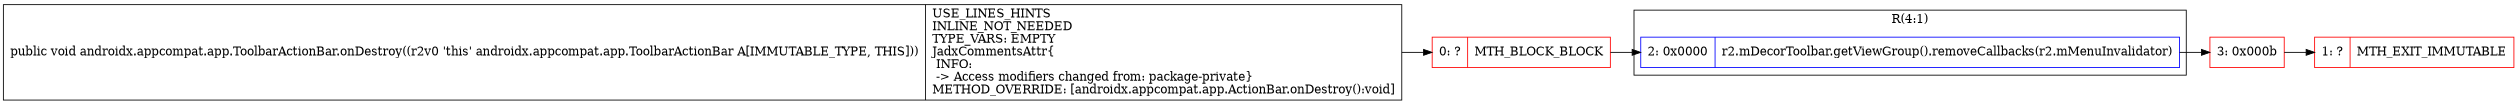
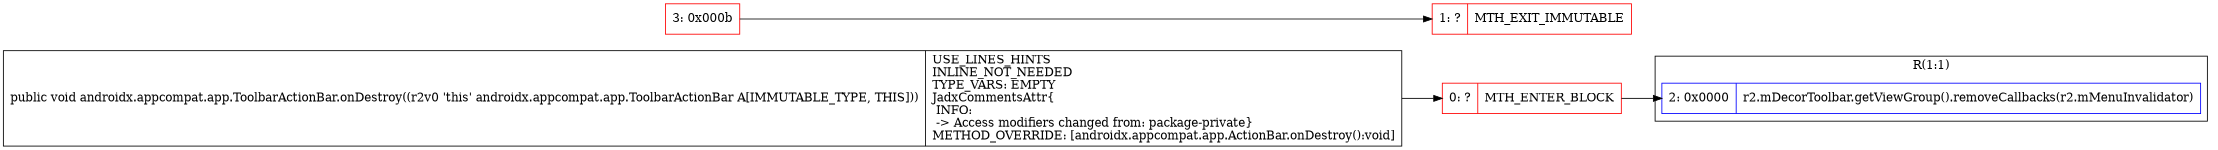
  digraph {
    rankdir=LR
    node [color=red shape=record]
    n1 [color=blue label="{2\:\ 0x0000|r2.mDecorToolbar.getViewGroup().removeCallbacks(r2.mMenuInvalidator)\l}"]
    n2 [label="{3\:\ 0x000b}"]
    n3 [label="{1\:\ ?|MTH_EXIT_IMMUTABLE\l}"]
-   n4 [label="{0\:\ ?|MTH_BLOCK_BLOCK\l}"]
+   n4 [label="{0\:\ ?|MTH_ENTER_BLOCK\l}"]
    n5 [label="{public void androidx.appcompat.app.ToolbarActionBar.onDestroy((r2v0 'this' androidx.appcompat.app.ToolbarActionBar A[IMMUTABLE_TYPE, THIS]))  | USE_LINES_HINTS\lINLINE_NOT_NEEDED\lTYPE_VARS: EMPTY\lJadxCommentsAttr\{\l INFO: \l \-\> Access modifiers changed from: package\-private\}\lMETHOD_OVERRIDE: [androidx.appcompat.app.ActionBar.onDestroy():void]\l}" color=""]
    subgraph cluster_1 {
-     label="R(4:1)"
+     label="R(1:1)"
      n1
    }
-   n1 -> n2
    n2 -> n3
    n4 -> n1
    n5 -> n4
  }
